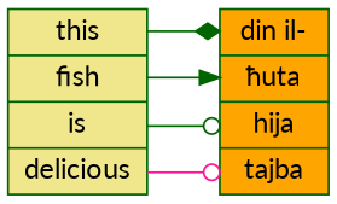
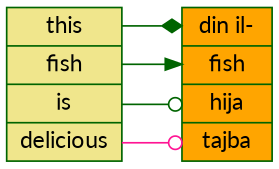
  digraph {
    rankdir=LR
    fontname=Lato
    node [shape=record style=filled color=darkgreen fontname=Lato]
    edge [color=darkgreen arrowhead=odot fontname=Lato]
    n1 [label="<n0>this | <n1>fish | <n2>is | <n3>delicious" fillcolor=khaki]
-   n2 [label="<n0>din il- | <n1>ħuta | <n2>hija | <n3>tajba" fillcolor=orange]
+   n2 [label="<n0>din il- | <n1>fish | <n2>hija | <n3>tajba" fillcolor=orange]
    n1 -> n2 [headport="n0:w" tailport="n0:e" arrowhead=diamond]
    n1 -> n2 [headport="n1:w" tailport="n1:e" arrowhead=normal]
    n1 -> n2 [headport="n2:w" tailport="n2:e"]
    n1 -> n2 [headport="n3:w" tailport="n3:e" color=deeppink]
  }
